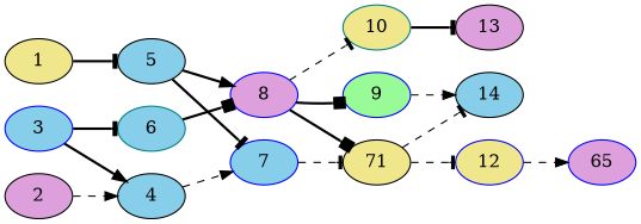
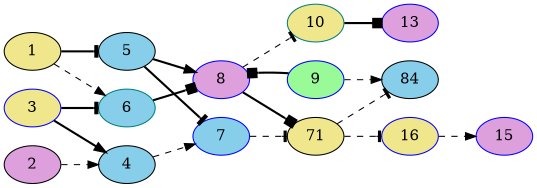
  digraph {
    rankdir=LR
    node [alpha=0.08 color=black fillcolor=khaki style=filled]
    edge [arrowhead=tee style=bold]
    1 [expect_size=31748096]
    5 [alpha=0.01 expect_size=36305920 fillcolor=skyblue]
    6 [alpha=0.11 color=teal expect_size=47459328 fillcolor=skyblue]
    7 [alpha=0.07 color=blue expect_size=46490624 fillcolor=skyblue]
    8 [color=blue expect_size=30560256 fillcolor=plum]
    n6 [alpha=0.11 expect_size=17934336 label=71]
    9 [alpha=0.20 color=blue expect_size=23762944 fillcolor=palegreen]
    10 [alpha=0.12 color=teal expect_size=44703744]
    2 [alpha=0.13 expect_size=52027392 fillcolor=plum]
    4 [alpha=0.13 expect_size=32886784 fillcolor=skyblue]
-   3 [alpha=0.18 color=blue expect_size=45419520 fillcolor=skyblue]
-   14 [alpha=0.02 expect_size=16037888 fillcolor=skyblue]
-   12 [alpha=0.18 color=blue expect_size=36898816]
-   13 [alpha=0.04 expect_size=21014528 fillcolor=plum]
-   15 [alpha=0.01 color=blue expect_size=46031872 fillcolor=plum label=65]
+   3 [alpha=0.18 color=blue expect_size=45419520]
+   14 [alpha=0.02 expect_size=16037888 fillcolor=skyblue label=84]
+   12 [alpha=0.18 color=blue expect_size=36898816 label=16]
+   13 [alpha=0.04 color=blue expect_size=21014528 fillcolor=plum]
+   15 [alpha=0.01 color=blue expect_size=46031872 fillcolor=plum]
    1 -> 5
+   1 -> 6 [arrowhead=normal style=dashed]
    5 -> 7
    5 -> 8 [arrowhead=normal]
    6 -> 8 [arrowhead=box]
    7 -> n6 [style=dashed]
    8 -> n6 [arrowhead=box]
-   8 -> 9 [arrowhead=box]
+   9 -> 8 [arrowhead=box]
    8 -> 10 [style=dashed]
    n6 -> 14 [style=dashed]
    n6 -> 12 [style=dashed]
    9 -> 14 [arrowhead=normal style=dashed]
-   10 -> 13
+   10 -> 13 [arrowhead=box]
    2 -> 4 [arrowhead=normal style=dashed]
    4 -> 7 [arrowhead=normal style=dashed]
    3 -> 6
    3 -> 4 [arrowhead=normal]
    12 -> 15 [arrowhead=normal style=dashed]
  }
